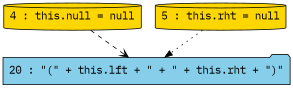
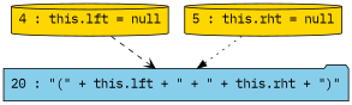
  digraph {
    fontname="IBM Plex Mono"
    node [style=filled fillcolor=gold shape=cylinder fontname="IBM Plex Mono"]
    edge [fontname="IBM Plex Mono"]
-   "4 : this.lft = null" [label="4 : this.null = null"]
+   "4 : this.lft = null"
    "20 : \"(\" + this.lft + \" + \" + this.rht + \")\"" [fillcolor=skyblue shape=folder]
    "5 : this.rht = null"
    "4 : this.lft = null" -> "20 : \"(\" + this.lft + \" + \" + this.rht + \")\"" [style=dashed arrowhead=vee]
    "5 : this.rht = null" -> "20 : \"(\" + this.lft + \" + \" + this.rht + \")\"" [style=dotted arrowhead=normal]
  }
